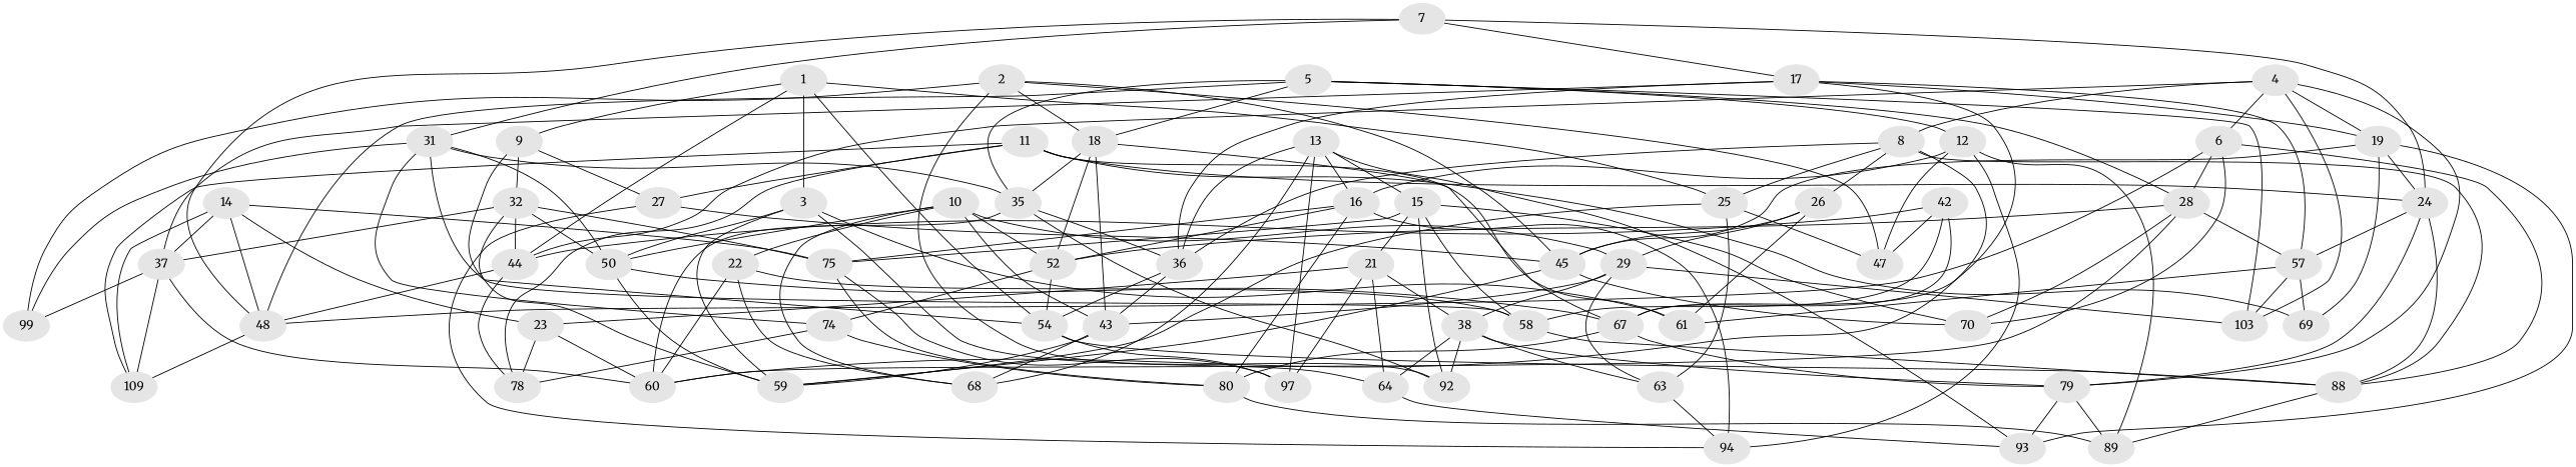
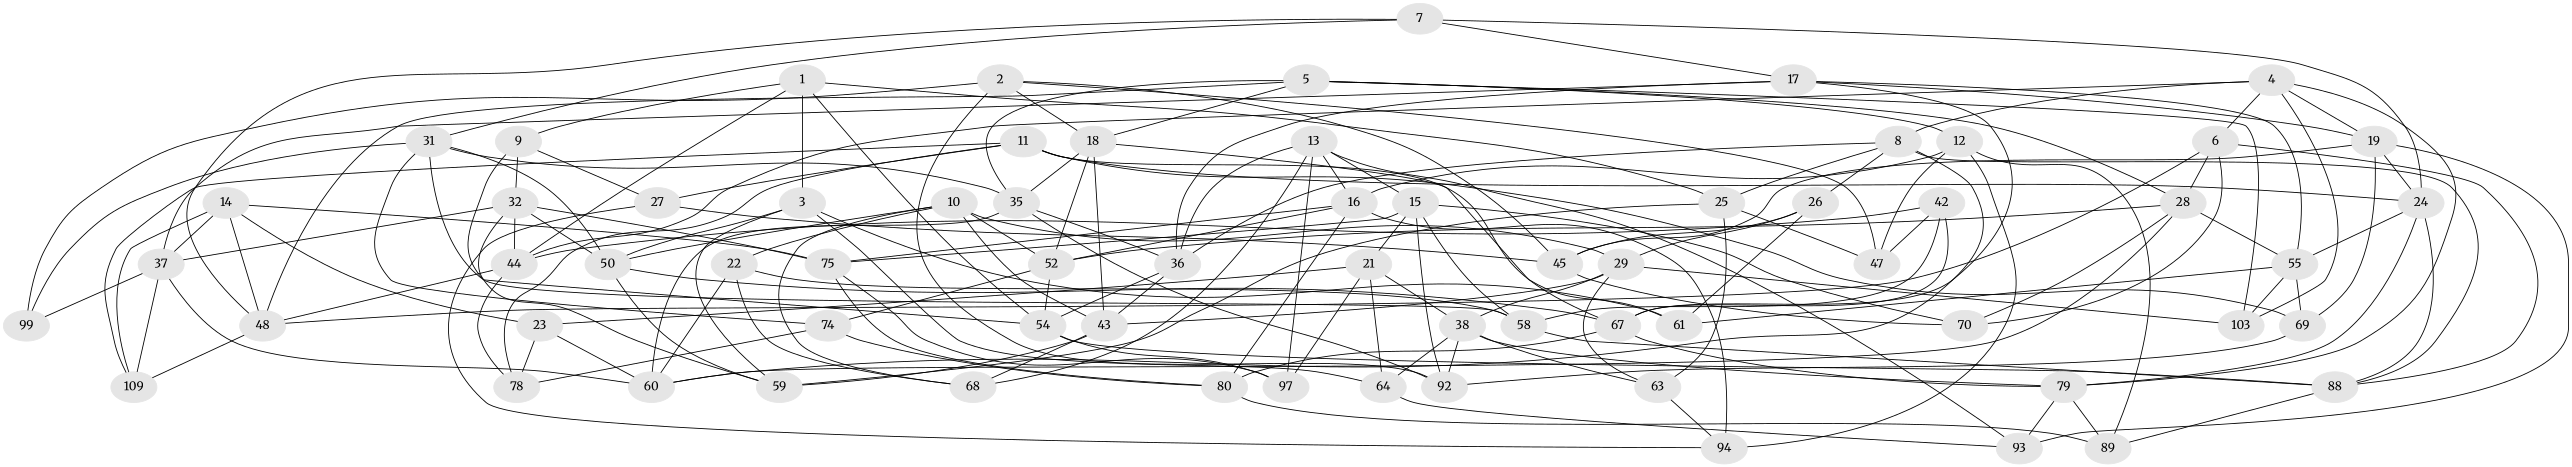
  graph {
    fontname=Merriweather
    node [color=gray90 fontname=Merriweather style=filled]
    edge [fontname=Merriweather]
    1 [super="+76"]
    3 [super="+39"]
    9
    25 [super="+91"]
    44 [super="+71"]
    54 [super="+65"]
    50 [super="+104"]
    59 [super="+110"]
    61
    64
    27
    32 [super="+46"]
    47
    63
    48 [super="+108"]
    78
    88 [super="+101"]
    97
    2 [super="+95"]
    18 [super="+33"]
    45 [super="+111"]
    92 [super="+107"]
    n23 [label=99]
    35 [super="+86"]
    43 [super="+53"]
    52 [super="+90"]
    67 [super="+72"]
    70
    93
    4 [super="+100"]
    8 [super="+87"]
    19 [super="+82"]
    79 [super="+99"]
    103
    6
    26
    36 [super="+106"]
    60 [super="+62"]
    12 [super="+49"]
    16 [super="+55"]
    89
    94
    24 [super="+56"]
    69
    5 [super="+102"]
    28 [super="+30"]
-   57 [super="+85"]
+   57 [super="+85" label=55]
    109
    17 [super="+112"]
    37 [super="+98"]
    7
    31 [super="+105"]
    58 [super="+66"]
    74
    29 [super="+83"]
    75 [super="+113"]
    10 [super="+40"]
    22
    68
    38 [super="+73"]
    11 [super="+20"]
    80 [super="+81"]
    13 [super="+77"]
    15 [super="+34"]
    21 [super="+51"]
    14 [super="+41"]
    23 [super="+84"]
    42
    1 -- 3 [weight=2]
    1 -- 9
    1 -- 25
    1 -- 44
    1 -- 54
    3 -- 50
    3 -- 59
    3 -- 61
    3 -- 64
    9 -- 54
    9 -- 27
    9 -- 32
    25 -- 59
    25 -- 47
    25 -- 63
    44 -- 48
    44 -- 78
    54 -- 88
    54 -- 97
    50 -- 59
    50 -- 67
    64 -- 93
    27 -- 45
    27 -- 94
    32 -- 44
    32 -- 50
    32 -- 59
    32 -- 37
    32 -- 75
    63 -- 94
    48 -- 109
    88 -- 89
    2 -- 47
    2 -- 18
    2 -- 45
    2 -- 92
    2 -- n23 [weight=2]
    18 -- 35
    18 -- 43
    18 -- 52
    18 -- 67
-   45 -- 59
    45 -- 70
    35 -- 92
    35 -- 36
    35 -- 60
    43 -- 59
    43 -- 68
    52 -- 54
    52 -- 74
    67 -- 79
    67 -- 80
    4 -- 44
    4 -- 8
    4 -- 19
    4 -- 79
    4 -- 103
    4 -- 6
    8 -- 25
    8 -- 88
    8 -- 26
    8 -- 36
    8 -- 60
    19 -- 45
    19 -- 93
    19 -- 24
    19 -- 69
    79 -- 93
    79 -- 89
    6 -- 48
    6 -- 88
    6 -- 70
    6 -- 28
    26 -- 61
    26 -- 45
    26 -- 29
    36 -- 54
    36 -- 43
    12 -- 47
    12 -- 16
    12 -- 89
    12 -- 94
    16 -- 52
    16 -- 94
    16 -- 75
    16 -- 80
    24 -- 88
    24 -- 79
    24 -- 57
+   69 -- 92
    5 -- 48
    5 -- 18
    5 -- 35
    5 -- 103
    5 -- 12
    5 -- 28
    28 -- 52
    28 -- 70
    28 -- 60
    28 -- 57
    57 -- 61
    57 -- 103
    57 -- 69
    17 -- 67
    17 -- 19
    17 -- 36
    17 -- 57
    17 -- 37
    37 -- n23
    37 -- 60
    37 -- 109
    7 -- 48
    7 -- 24
    7 -- 17
    7 -- 31
    31 -- 50
    31 -- n23
    31 -- 35
    31 -- 58
    31 -- 74
    58 -- 88
    74 -- 78
    74 -- 80
    29 -- 63
    29 -- 43
    29 -- 103
    29 -- 38
    75 -- 97
    75 -- 80
    10 -- 50
    10 -- 43
    10 -- 52
    10 -- 29
    10 -- 22
    10 -- 68
    22 -- 60
    22 -- 58
    22 -- 68
    38 -- 64
    38 -- 63
    38 -- 92
    38 -- 79
    11 -- 61
    11 -- 27
    11 -- 78
    11 -- 24
    11 -- 69
    11 -- 109
    80 -- 89
    13 -- 97
    13 -- 93
    13 -- 36
    13 -- 16
    13 -- 68
    13 -- 15
    15 -- 92
    15 -- 70
    15 -- 58
    15 -- 75
    15 -- 21
    21 -- 64
    21 -- 97
    21 -- 38
    21 -- 23 [weight=2]
    14 -- 48
    14 -- 109
    14 -- 37
    14 -- 75
    14 -- 23
    23 -- 78
    23 -- 60
    42 -- 44
    42 -- 47
    42 -- 67
    42 -- 58
  }
